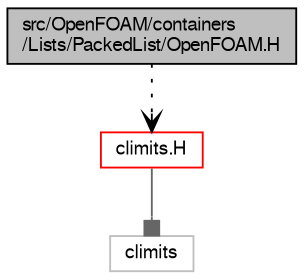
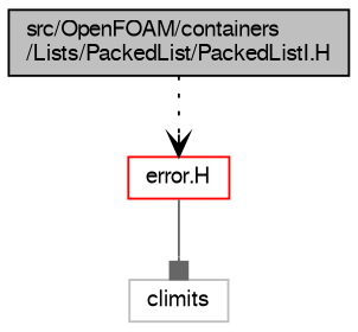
  digraph {
    node [fontname=FreeSans fontsize=10 shape=record]
    edge [fontname=FreeSans fontsize=10 labelfontname=FreeSans labelfontsize=10]
-   n1 [color=black fillcolor=grey75 fontcolor=black height=0.2 label="src/OpenFOAM/containers\l/Lists/PackedList/OpenFOAM.H" style=filled width=0.4]
-   n2 [color=red height=0.2 label="climits.H" width=0.4]
+   n1 [color=black fillcolor=grey75 fontcolor=black height=0.2 label="src/OpenFOAM/containers\l/Lists/PackedList/PackedListI.H" style=filled width=0.4]
+   n2 [color=red height=0.2 label="error.H" width=0.4]
    n3 [color=grey75 height=0.2 label=climits width=0.4]
    n1 -> n2 [arrowhead=vee color=black style=dotted]
    n2 -> n3 [arrowhead=box color=gray40 style=solid]
  }
